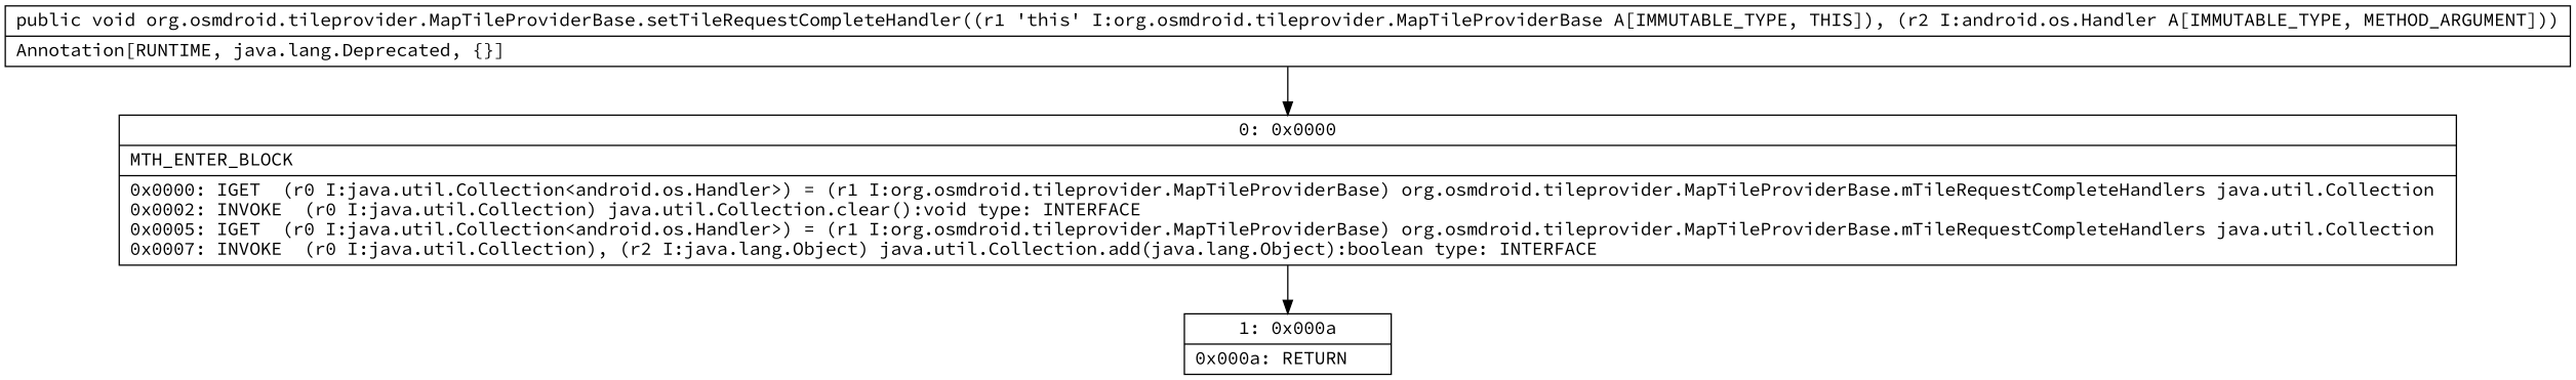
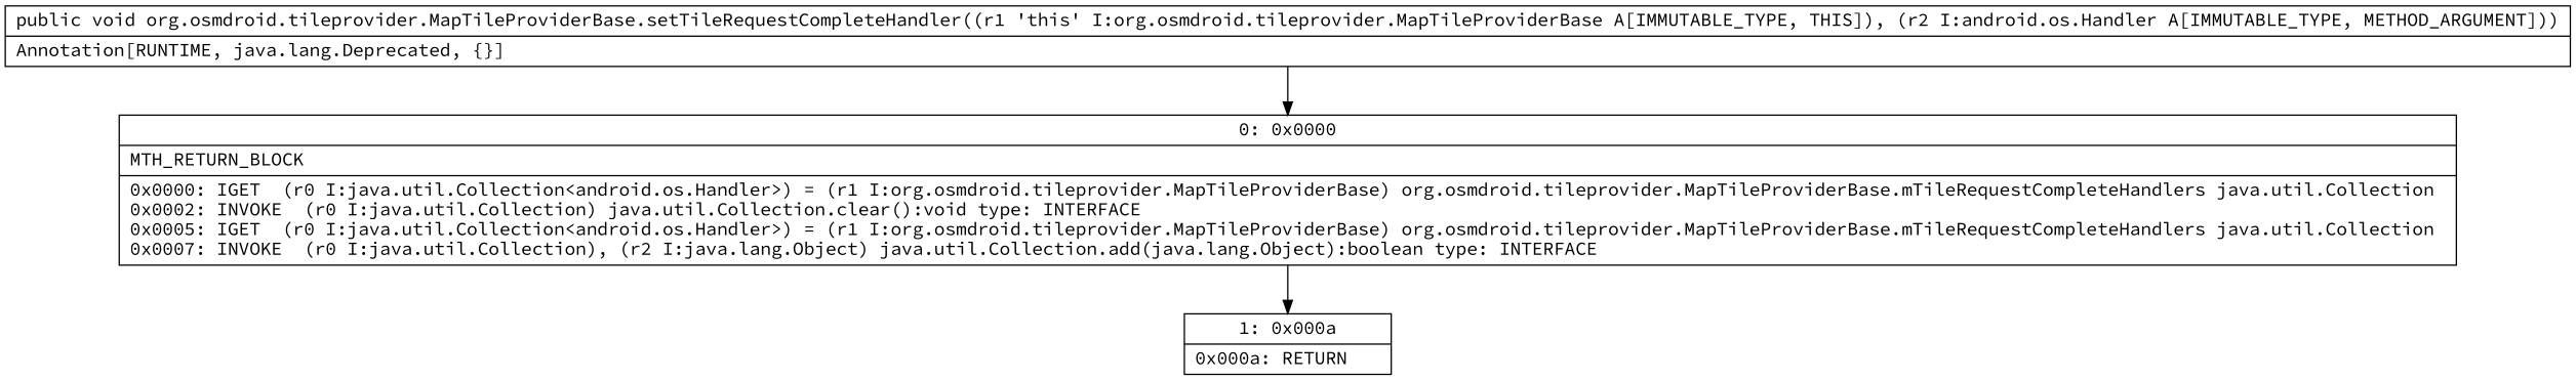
  digraph {
    fontname="Source Code Pro"
    node [shape=record fontname="Source Code Pro"]
    edge [fontname="Source Code Pro"]
-   n1 [label="{0\:\ 0x0000|MTH_ENTER_BLOCK\l|0x0000: IGET  (r0 I:java.util.Collection\<android.os.Handler\>) = (r1 I:org.osmdroid.tileprovider.MapTileProviderBase) org.osmdroid.tileprovider.MapTileProviderBase.mTileRequestCompleteHandlers java.util.Collection \l0x0002: INVOKE  (r0 I:java.util.Collection) java.util.Collection.clear():void type: INTERFACE \l0x0005: IGET  (r0 I:java.util.Collection\<android.os.Handler\>) = (r1 I:org.osmdroid.tileprovider.MapTileProviderBase) org.osmdroid.tileprovider.MapTileProviderBase.mTileRequestCompleteHandlers java.util.Collection \l0x0007: INVOKE  (r0 I:java.util.Collection), (r2 I:java.lang.Object) java.util.Collection.add(java.lang.Object):boolean type: INTERFACE \l}"]
+   n1 [label="{0\:\ 0x0000|MTH_RETURN_BLOCK\l|0x0000: IGET  (r0 I:java.util.Collection\<android.os.Handler\>) = (r1 I:org.osmdroid.tileprovider.MapTileProviderBase) org.osmdroid.tileprovider.MapTileProviderBase.mTileRequestCompleteHandlers java.util.Collection \l0x0002: INVOKE  (r0 I:java.util.Collection) java.util.Collection.clear():void type: INTERFACE \l0x0005: IGET  (r0 I:java.util.Collection\<android.os.Handler\>) = (r1 I:org.osmdroid.tileprovider.MapTileProviderBase) org.osmdroid.tileprovider.MapTileProviderBase.mTileRequestCompleteHandlers java.util.Collection \l0x0007: INVOKE  (r0 I:java.util.Collection), (r2 I:java.lang.Object) java.util.Collection.add(java.lang.Object):boolean type: INTERFACE \l}"]
    n2 [label="{1\:\ 0x000a|0x000a: RETURN   \l}"]
    n3 [label="{public void org.osmdroid.tileprovider.MapTileProviderBase.setTileRequestCompleteHandler((r1 'this' I:org.osmdroid.tileprovider.MapTileProviderBase A[IMMUTABLE_TYPE, THIS]), (r2 I:android.os.Handler A[IMMUTABLE_TYPE, METHOD_ARGUMENT]))  | Annotation[RUNTIME, java.lang.Deprecated, \{\}]\l}"]
    n1 -> n2
    n3 -> n1
  }
